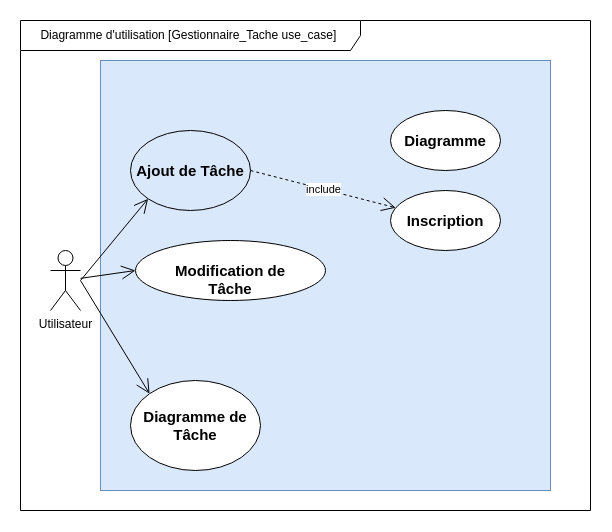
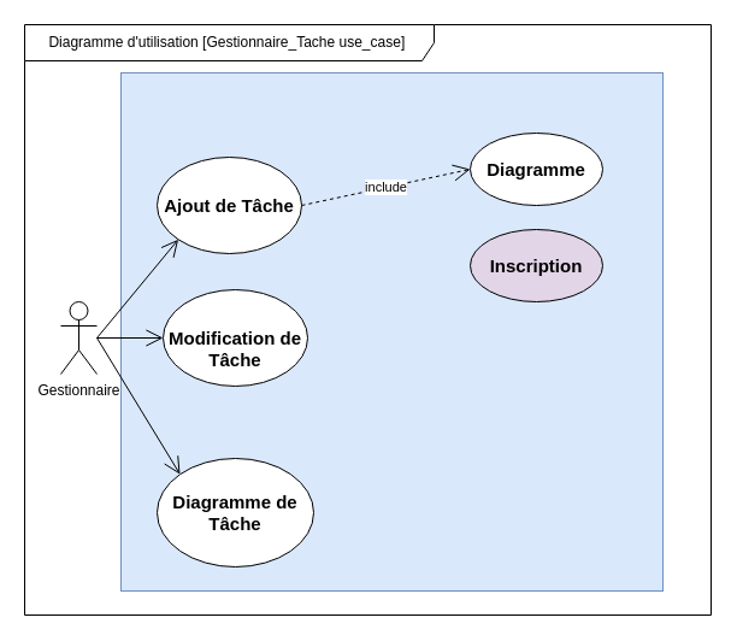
  <mxCell id="0" />
  <mxCell id="1" parent="0" />
  <mxCell id="2" value="" style="rounded=0;whiteSpace=wrap;html=1;fillColor=#dae8fc;strokeColor=#6c8ebf;movable=1;resizable=1;rotatable=1;deletable=1;editable=1;locked=0;connectable=1;" vertex="1" parent="1"><mxGeometry x="100" y="60" width="450" height="430" as="geometry" /></mxCell>
  <mxCell id="3" value="Diagramme d'utilisation [Gestionnaire_Tache use_case]&amp;nbsp;" style="shape=umlFrame;whiteSpace=wrap;html=1;pointerEvents=0;width=340;height=30;" vertex="1" parent="1"><mxGeometry x="20" y="20" width="570" height="490" as="geometry" /></mxCell>
- <mxCell id="4" value="Utilisateur" style="shape=umlActor;verticalLabelPosition=bottom;verticalAlign=top;html=1;" vertex="1" parent="1"><mxGeometry x="50" y="250" width="30" height="60" as="geometry" /></mxCell>
- <mxCell id="5" value="&lt;p class=&quot;paragraphe&quot; style=&quot;font-size: 15px;&quot;&gt;&lt;b style=&quot;font-size: 15px;&quot;&gt;Ajout de Tâche&lt;/b&gt;&lt;/p&gt;" style="ellipse;whiteSpace=wrap;html=1;fontSize=15;verticalAlign=middle;fillColor=#dae8fc;" vertex="1" parent="1"><mxGeometry x="130" y="130" width="120" height="80" as="geometry" /></mxCell>
+ <mxCell id="4" value="Gestionnaire" style="shape=umlActor;verticalLabelPosition=bottom;verticalAlign=top;html=1;" vertex="1" parent="1"><mxGeometry x="50" y="250" width="30" height="60" as="geometry" /></mxCell>
+ <mxCell id="5" value="&lt;p class=&quot;paragraphe&quot; style=&quot;font-size: 15px;&quot;&gt;&lt;b style=&quot;font-size: 15px;&quot;&gt;Ajout de Tâche&lt;/b&gt;&lt;/p&gt;" style="ellipse;whiteSpace=wrap;html=1;fontSize=15;verticalAlign=middle;" vertex="1" parent="1"><mxGeometry x="130" y="130" width="120" height="80" as="geometry" /></mxCell>
  <mxCell id="6" value="&lt;p class=&quot;paragraphe&quot; style=&quot;font-size: 15px;&quot;&gt;&lt;b style=&quot;font-size: 15px;&quot;&gt;Diagramme de&lt;br style=&quot;font-size: 15px;&quot;&gt;Tâche&lt;/b&gt;&lt;/p&gt;" style="ellipse;whiteSpace=wrap;html=1;fontSize=15;verticalAlign=middle;" vertex="1" parent="1"><mxGeometry x="130" y="380" width="130" height="90" as="geometry" /></mxCell>
- <mxCell id="7" value="&lt;p class=&quot;paragraphe&quot; style=&quot;font-size: 15px;&quot;&gt;&lt;br style=&quot;font-size: 15px;&quot;&gt;&lt;br style=&quot;font-size: 15px;&quot;&gt;&lt;br style=&quot;font-size: 15px;&quot;&gt;&lt;/p&gt;&lt;p class=&quot;paragraphe&quot; style=&quot;font-size: 15px;&quot;&gt;&lt;b style=&quot;font-size: 15px;&quot;&gt;Modification de&lt;br style=&quot;font-size: 15px;&quot;&gt;Tâche&lt;/b&gt;&lt;/p&gt;&lt;p class=&quot;paragraphe&quot; style=&quot;font-size: 15px;&quot;&gt;&lt;br style=&quot;font-size: 15px;&quot;&gt;&lt;br style=&quot;font-size: 15px;&quot;&gt;&lt;/p&gt;" style="ellipse;whiteSpace=wrap;html=1;fontSize=15;verticalAlign=middle;" vertex="1" parent="1"><mxGeometry x="135" y="240" width="190" height="60" as="geometry" /></mxCell>
+ <mxCell id="7" value="&lt;p class=&quot;paragraphe&quot; style=&quot;font-size: 15px;&quot;&gt;&lt;br style=&quot;font-size: 15px;&quot;&gt;&lt;br style=&quot;font-size: 15px;&quot;&gt;&lt;br style=&quot;font-size: 15px;&quot;&gt;&lt;/p&gt;&lt;p class=&quot;paragraphe&quot; style=&quot;font-size: 15px;&quot;&gt;&lt;b style=&quot;font-size: 15px;&quot;&gt;Modification de&lt;br style=&quot;font-size: 15px;&quot;&gt;Tâche&lt;/b&gt;&lt;/p&gt;&lt;p class=&quot;paragraphe&quot; style=&quot;font-size: 15px;&quot;&gt;&lt;br style=&quot;font-size: 15px;&quot;&gt;&lt;br style=&quot;font-size: 15px;&quot;&gt;&lt;/p&gt;" style="ellipse;whiteSpace=wrap;html=1;fontSize=15;verticalAlign=middle;" vertex="1" parent="1"><mxGeometry x="135" y="240" width="120" height="80" as="geometry" /></mxCell>
  <mxCell id="8" value="" style="endArrow=open;endFill=1;endSize=12;html=1;rounded=0;entryX=0;entryY=1;entryDx=0;entryDy=0;" edge="1" parent="1" target="5"><mxGeometry width="160" relative="1" as="geometry"><mxPoint x="80" y="280" as="sourcePoint" /><mxPoint x="220" y="200" as="targetPoint" /></mxGeometry></mxCell>
  <mxCell id="9" value="" style="endArrow=open;endFill=1;endSize=12;html=1;rounded=0;entryX=0;entryY=0;entryDx=0;entryDy=0;" edge="1" parent="1" target="6"><mxGeometry width="160" relative="1" as="geometry"><mxPoint x="80" y="280" as="sourcePoint" /><mxPoint x="305" y="280" as="targetPoint" /></mxGeometry></mxCell>
  <mxCell id="10" value="" style="endArrow=open;endFill=1;endSize=12;html=1;rounded=0;entryX=0;entryY=0.5;entryDx=0;entryDy=0;" edge="1" parent="1" source="4" target="7"><mxGeometry width="160" relative="1" as="geometry"><mxPoint x="85" y="270" as="sourcePoint" /><mxPoint x="240" y="220" as="targetPoint" /></mxGeometry></mxCell>
- <mxCell id="11" value="include" style="endArrow=open;endSize=12;dashed=1;html=1;rounded=0;exitX=1;exitY=0.5;exitDx=0;exitDy=0;" edge="1" parent="1" source="5" target="13"><mxGeometry width="160" relative="1" as="geometry"><mxPoint x="285" y="110" as="sourcePoint" /><mxPoint x="405" y="180" as="targetPoint" /></mxGeometry></mxCell>
+ <mxCell id="11" value="include" style="endArrow=open;endSize=12;dashed=1;html=1;rounded=0;exitX=1;exitY=0.5;exitDx=0;exitDy=0;entryX=0;entryY=0.5;entryDx=0;entryDy=0;" edge="1" parent="1" source="5" target="12"><mxGeometry width="160" relative="1" as="geometry"><mxPoint x="285" y="110" as="sourcePoint" /><mxPoint x="405" y="180" as="targetPoint" /></mxGeometry></mxCell>
  <mxCell id="12" value="&lt;p class=&quot;paragraphe&quot; style=&quot;font-size: 15px;&quot;&gt;&lt;b style=&quot;font-size: 15px;&quot;&gt;Diagramme&lt;/b&gt;&lt;/p&gt;" style="ellipse;whiteSpace=wrap;html=1;fontSize=15;verticalAlign=middle;" vertex="1" parent="1"><mxGeometry x="390" y="110" width="110" height="60" as="geometry" /></mxCell>
- <mxCell id="13" value="&lt;p class=&quot;paragraphe&quot; style=&quot;font-size: 15px;&quot;&gt;&lt;b&gt;Inscription&lt;/b&gt;&lt;/p&gt;" style="ellipse;whiteSpace=wrap;html=1;fontSize=15;verticalAlign=middle;" vertex="1" parent="1"><mxGeometry x="390" y="190" width="110" height="60" as="geometry" /></mxCell>
+ <mxCell id="13" value="&lt;p class=&quot;paragraphe&quot; style=&quot;font-size: 15px;&quot;&gt;&lt;b&gt;Inscription&lt;/b&gt;&lt;/p&gt;" style="ellipse;whiteSpace=wrap;html=1;fontSize=15;verticalAlign=middle;fillColor=#e1d5e7;" vertex="1" parent="1"><mxGeometry x="390" y="190" width="110" height="60" as="geometry" /></mxCell>
